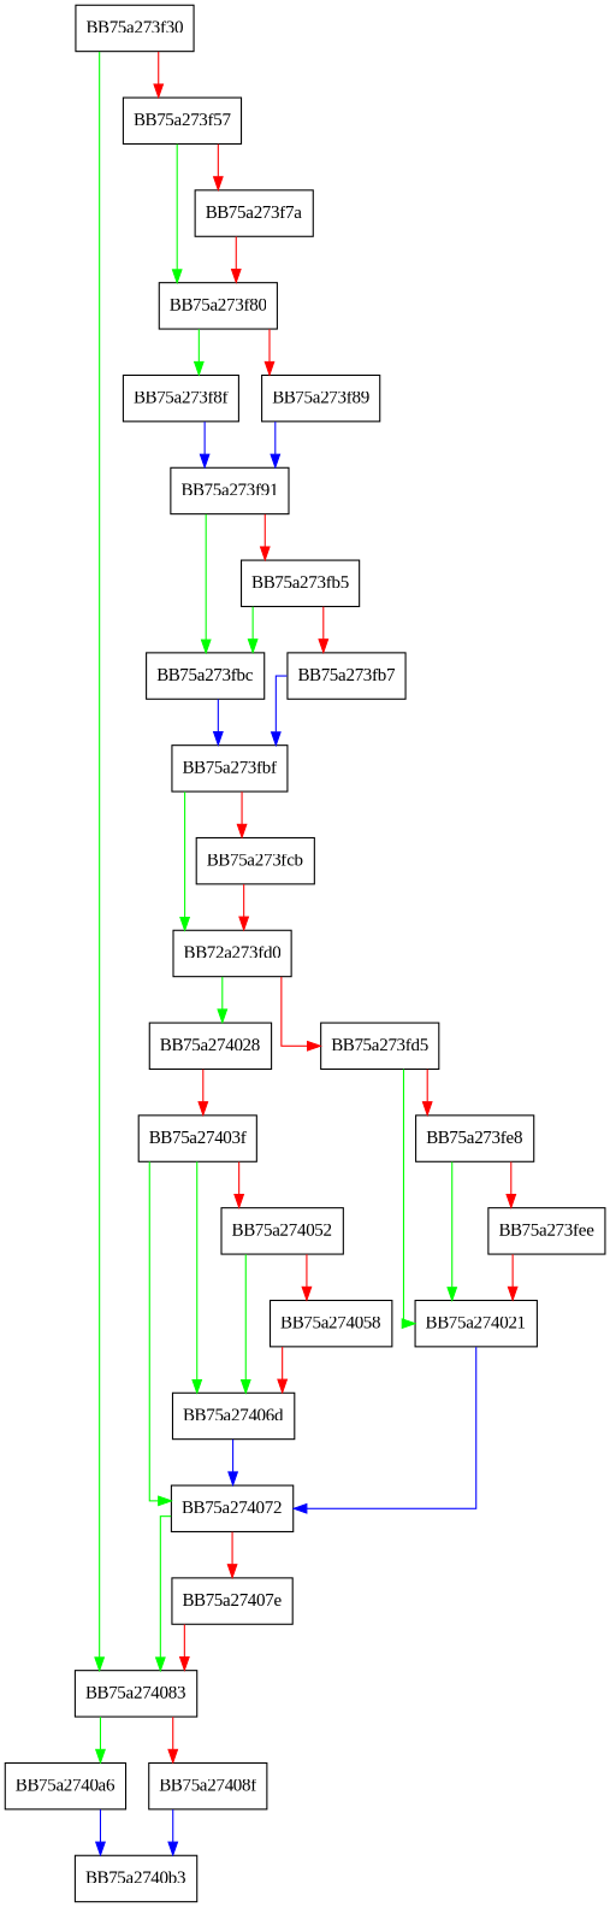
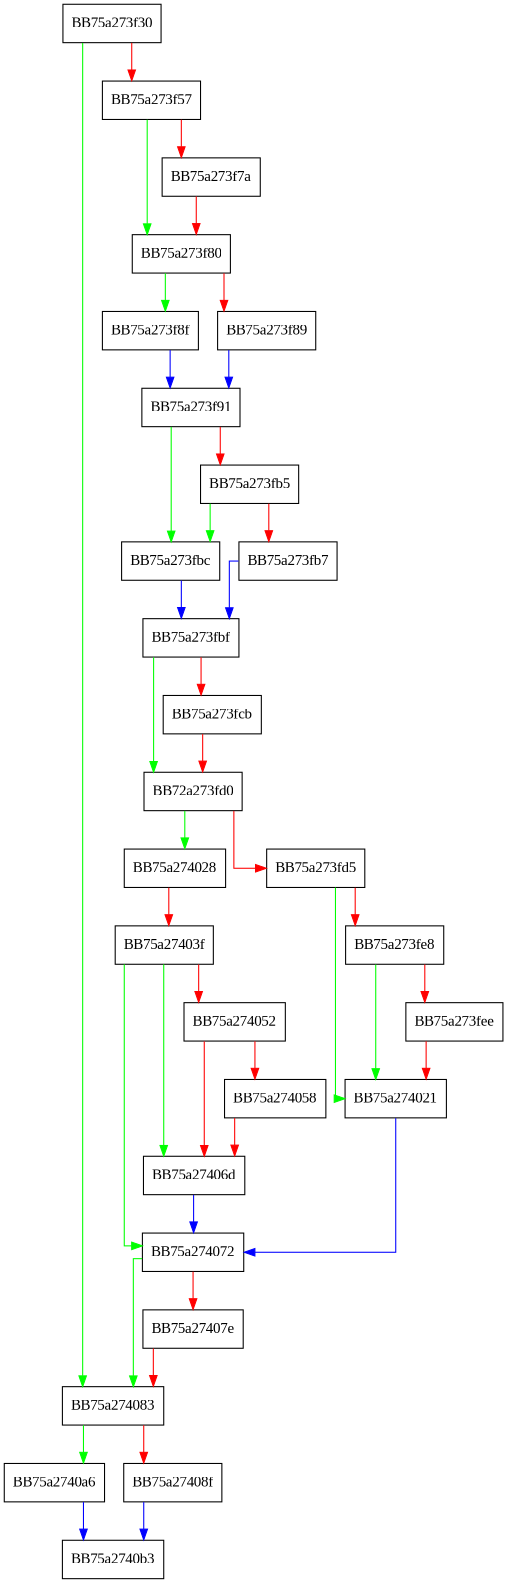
  digraph {
    fontname="Liberation Serif"
    splines=ortho
    node [fontname="Liberation Serif" shape=box]
    edge [color=red fontname="Liberation Serif"]
    BB75a273f30
    BB75a274083
    BB75a273f57
    BB75a2740a6
    BB75a27408f
    BB75a273f80
    BB75a273f7a
    BB75a2740b3
    BB75a273f8f
    BB75a273f89
    BB75a273f91
    BB75a273fbc
    BB75a273fb5
    BB75a273fbf
    BB75a273fb7
    n16 [label=BB72a273fd0]
    BB75a273fcb
    BB75a274028
    BB75a273fd5
    BB75a27403f
    BB75a274021
    BB75a273fe8
    BB75a274072
    BB75a27407e
    BB75a27406d
    BB75a274052
    BB75a273fee
    BB75a274058
    BB75a273f30 -> BB75a274083 [color=green]
    BB75a273f30 -> BB75a273f57
    BB75a274083 -> BB75a2740a6 [color=green]
    BB75a274083 -> BB75a27408f
    BB75a273f57 -> BB75a273f80 [color=green]
    BB75a273f57 -> BB75a273f7a
    BB75a2740a6 -> BB75a2740b3 [color=blue]
    BB75a27408f -> BB75a2740b3 [color=blue]
    BB75a273f80 -> BB75a273f8f [color=green]
    BB75a273f80 -> BB75a273f89
    BB75a273f7a -> BB75a273f80
    BB75a273f8f -> BB75a273f91 [color=blue]
    BB75a273f89 -> BB75a273f91 [color=blue]
    BB75a273f91 -> BB75a273fbc [color=green]
    BB75a273f91 -> BB75a273fb5
    BB75a273fbc -> BB75a273fbf [color=blue]
    BB75a273fb5 -> BB75a273fbc [color=green]
    BB75a273fb5 -> BB75a273fb7
    BB75a273fbf -> n16 [color=green]
    BB75a273fbf -> BB75a273fcb
    BB75a273fb7 -> BB75a273fbf [color=blue]
    n16 -> BB75a274028 [color=green]
    n16 -> BB75a273fd5
    BB75a273fcb -> n16
    BB75a274028 -> BB75a27403f
    BB75a273fd5 -> BB75a274021 [color=green]
    BB75a273fd5 -> BB75a273fe8
    BB75a27403f -> BB75a274072 [color=green]
    BB75a27403f -> BB75a27406d [color=green]
    BB75a27403f -> BB75a274052
    BB75a274021 -> BB75a274072 [color=blue]
    BB75a273fe8 -> BB75a274021 [color=green]
    BB75a273fe8 -> BB75a273fee
    BB75a274072 -> BB75a274083 [color=green]
    BB75a274072 -> BB75a27407e
    BB75a27407e -> BB75a274083
    BB75a27406d -> BB75a274072 [color=blue]
-   BB75a274052 -> BB75a27406d [color=green]
+   BB75a274052 -> BB75a27406d
    BB75a274052 -> BB75a274058
    BB75a273fee -> BB75a274021
    BB75a274058 -> BB75a27406d
  }
